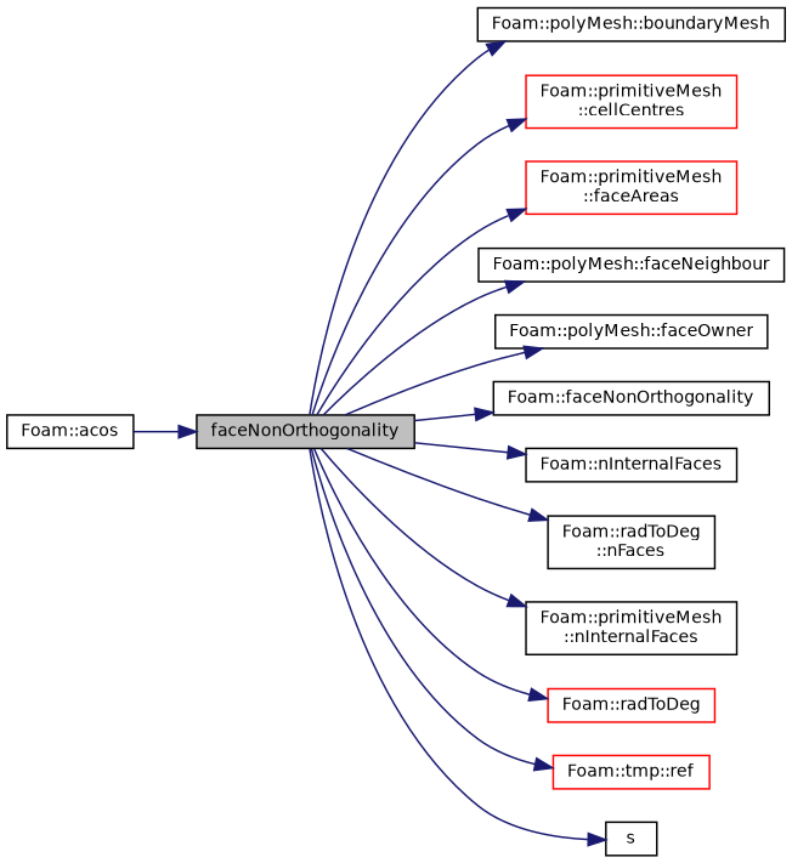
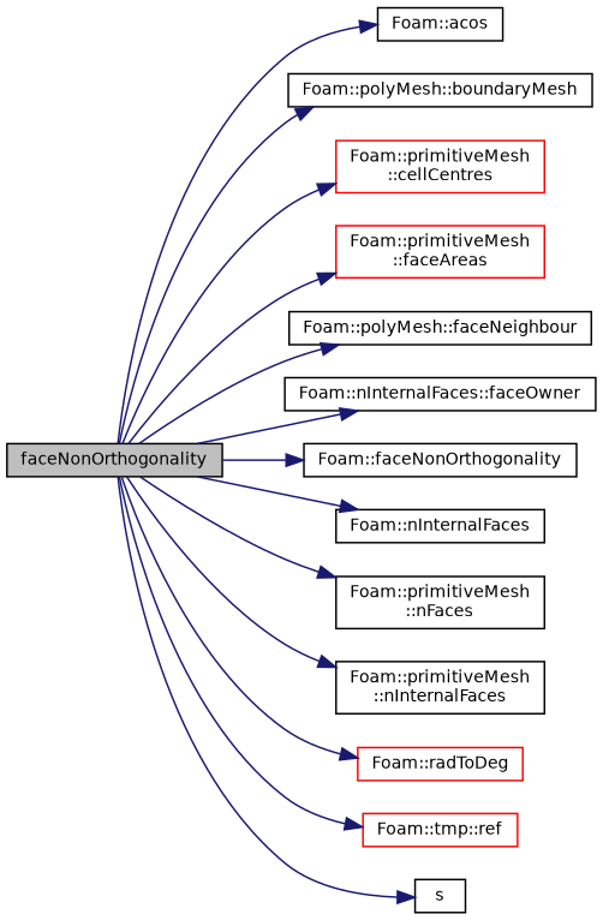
  digraph {
    rankdir=LR
    node [color=black fontname=Helvetica fontsize=10 shape=record]
    edge [color=midnightblue fontname=Helvetica fontsize=10 labelfontname=Helvetica labelfontsize=10 style=solid]
    n1 [fillcolor=grey75 fontcolor=black height=0.2 label=faceNonOrthogonality style=filled width=0.4]
    n2 [height=0.2 label="Foam::acos" width=0.4]
    n3 [height=0.2 label="Foam::polyMesh::boundaryMesh" width=0.4]
    n4 [color=red height=0.2 label="Foam::primitiveMesh\l::cellCentres" width=0.4]
    n5 [color=red height=0.2 label="Foam::primitiveMesh\l::faceAreas" width=0.4]
    n6 [height=0.2 label="Foam::polyMesh::faceNeighbour" width=0.4]
-   n7 [height=0.2 label="Foam::polyMesh::faceOwner" width=0.4]
+   n7 [height=0.2 label="Foam::nInternalFaces::faceOwner" width=0.4]
    n8 [height=0.2 label="Foam::faceNonOrthogonality" width=0.4]
    n9 [height=0.2 label="Foam::nInternalFaces" width=0.4]
-   n10 [height=0.2 label="Foam::radToDeg\l::nFaces" width=0.4]
+   n10 [height=0.2 label="Foam::primitiveMesh\l::nFaces" width=0.4]
    n11 [height=0.2 label="Foam::primitiveMesh\l::nInternalFaces" width=0.4]
    n12 [color=red height=0.2 label="Foam::radToDeg" width=0.4]
    n13 [color=red height=0.2 label="Foam::tmp::ref" width=0.4]
    n14 [height=0.2 label=s width=0.4]
-   n2 -> n1
+   n1 -> n2
    n1 -> n3
    n1 -> n4
    n1 -> n5
    n1 -> n6
    n1 -> n7
    n1 -> n8
    n1 -> n9
    n1 -> n10
    n1 -> n11
    n1 -> n12
    n1 -> n13
    n1 -> n14
  }
